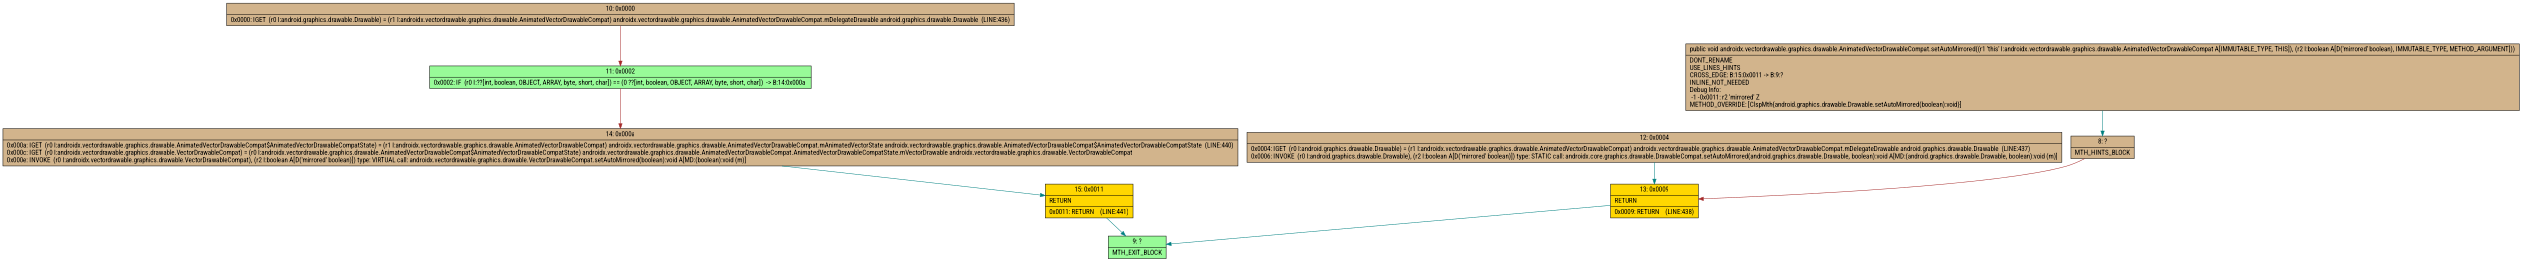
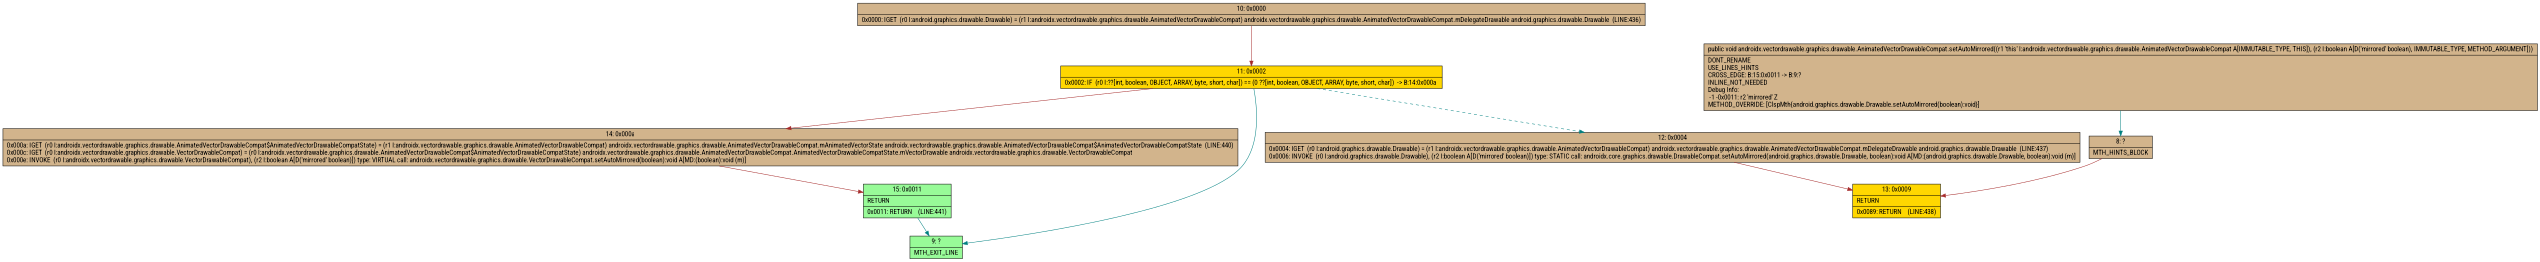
  digraph {
    fontname="Roboto Condensed"
    node [fillcolor=tan fontname="Roboto Condensed" shape=record style=filled]
    edge [color=brown fontname="Roboto Condensed"]
    n1 [label="{8\:\ ?|MTH_HINTS_BLOCK\l}"]
-   n2 [fillcolor=gold label="{13\:\ 0x0009|RETURN\l|0x0009: RETURN    (LINE:438)\l}"]
+   n2 [fillcolor=gold label="{13\:\ 0x0009|RETURN\l|0x0089: RETURN    (LINE:438)\l}"]
    n3 [label="{10\:\ 0x0000|0x0000: IGET  (r0 I:android.graphics.drawable.Drawable) = (r1 I:androidx.vectordrawable.graphics.drawable.AnimatedVectorDrawableCompat) androidx.vectordrawable.graphics.drawable.AnimatedVectorDrawableCompat.mDelegateDrawable android.graphics.drawable.Drawable  (LINE:436)\l}"]
-   n4 [fillcolor=palegreen label="{11\:\ 0x0002|0x0002: IF  (r0 I:??[int, boolean, OBJECT, ARRAY, byte, short, char]) == (0 ??[int, boolean, OBJECT, ARRAY, byte, short, char])  \-\> B:14:0x000a \l}"]
+   n4 [fillcolor=gold label="{11\:\ 0x0002|0x0002: IF  (r0 I:??[int, boolean, OBJECT, ARRAY, byte, short, char]) == (0 ??[int, boolean, OBJECT, ARRAY, byte, short, char])  \-\> B:14:0x000a \l}"]
    n5 [label="{12\:\ 0x0004|0x0004: IGET  (r0 I:android.graphics.drawable.Drawable) = (r1 I:androidx.vectordrawable.graphics.drawable.AnimatedVectorDrawableCompat) androidx.vectordrawable.graphics.drawable.AnimatedVectorDrawableCompat.mDelegateDrawable android.graphics.drawable.Drawable  (LINE:437)\l0x0006: INVOKE  (r0 I:android.graphics.drawable.Drawable), (r2 I:boolean A[D('mirrored' boolean)]) type: STATIC call: androidx.core.graphics.drawable.DrawableCompat.setAutoMirrored(android.graphics.drawable.Drawable, boolean):void A[MD:(android.graphics.drawable.Drawable, boolean):void (m)]\l}"]
    n6 [label="{14\:\ 0x000a|0x000a: IGET  (r0 I:androidx.vectordrawable.graphics.drawable.AnimatedVectorDrawableCompat$AnimatedVectorDrawableCompatState) = (r1 I:androidx.vectordrawable.graphics.drawable.AnimatedVectorDrawableCompat) androidx.vectordrawable.graphics.drawable.AnimatedVectorDrawableCompat.mAnimatedVectorState androidx.vectordrawable.graphics.drawable.AnimatedVectorDrawableCompat$AnimatedVectorDrawableCompatState  (LINE:440)\l0x000c: IGET  (r0 I:androidx.vectordrawable.graphics.drawable.VectorDrawableCompat) = (r0 I:androidx.vectordrawable.graphics.drawable.AnimatedVectorDrawableCompat$AnimatedVectorDrawableCompatState) androidx.vectordrawable.graphics.drawable.AnimatedVectorDrawableCompat.AnimatedVectorDrawableCompatState.mVectorDrawable androidx.vectordrawable.graphics.drawable.VectorDrawableCompat \l0x000e: INVOKE  (r0 I:androidx.vectordrawable.graphics.drawable.VectorDrawableCompat), (r2 I:boolean A[D('mirrored' boolean)]) type: VIRTUAL call: androidx.vectordrawable.graphics.drawable.VectorDrawableCompat.setAutoMirrored(boolean):void A[MD:(boolean):void (m)]\l}"]
-   n7 [fillcolor=gold label="{15\:\ 0x0011|RETURN\l|0x0011: RETURN    (LINE:441)\l}"]
-   n8 [fillcolor=palegreen label="{9\:\ ?|MTH_EXIT_BLOCK\l}"]
+   n7 [fillcolor=palegreen label="{15\:\ 0x0011|RETURN\l|0x0011: RETURN    (LINE:441)\l}"]
+   n8 [fillcolor=palegreen label="{9\:\ ?|MTH_EXIT_LINE\l}"]
    n9 [label="{public void androidx.vectordrawable.graphics.drawable.AnimatedVectorDrawableCompat.setAutoMirrored((r1 'this' I:androidx.vectordrawable.graphics.drawable.AnimatedVectorDrawableCompat A[IMMUTABLE_TYPE, THIS]), (r2 I:boolean A[D('mirrored' boolean), IMMUTABLE_TYPE, METHOD_ARGUMENT]))  | DONT_RENAME\lUSE_LINES_HINTS\lCROSS_EDGE: B:15:0x0011 \-\> B:9:?\lINLINE_NOT_NEEDED\lDebug Info:\l  \-1 \-0x0011: r2 'mirrored' Z\lMETHOD_OVERRIDE: [ClspMth\{android.graphics.drawable.Drawable.setAutoMirrored(boolean):void\}]\l}"]
    n1 -> n2
-   n2 -> n8 [color=teal]
+   n4 -> n8 [color=teal]
    n3 -> n4
+   n4 -> n5 [color=teal style=dashed]
    n4 -> n6
-   n5 -> n2 [color=teal]
-   n6 -> n7 [color=teal]
+   n5 -> n2
+   n6 -> n7
    n7 -> n8 [color=teal]
    n9 -> n1 [color=teal]
  }
